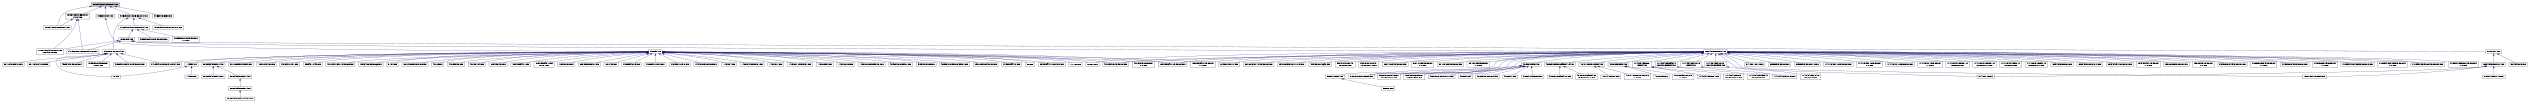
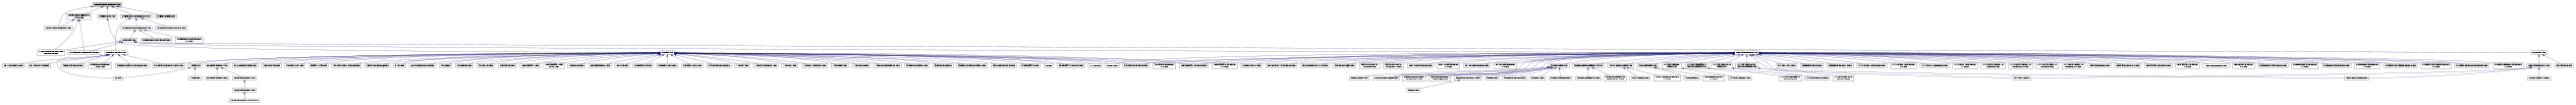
  digraph {
    node [color=black fillcolor=white fontname=Helvetica fontsize=10 shape=record style=filled]
    edge [color=midnightblue dir=back fontname=Helvetica fontsize=10 labelfontname=Helvetica labelfontsize=10 style=solid]
    n1 [fillcolor=grey75 fontcolor=black height=0.2 label="scheduled_thread_pool.hpp" width=0.4]
    n2 [height=0.2 label="scheduled_thread_pool\l_impl.hpp" width=0.4]
    n3 [height=0.2 label="scheduled_thread_pool.cpp" width=0.4]
    n4 [height=0.2 label="thread_pool_os_executors.hpp" width=0.4]
    n5 [height=0.2 label="thread_pools.hpp" width=0.4]
    n6 [height=0.2 label="threadmanager.cpp" width=0.4]
    n7 [height=0.2 label="oversubscribing_resource\l_partitioner.cpp" width=0.4]
    n8 [height=0.2 label="simple_resource_partitioner.cpp" width=0.4]
    n9 [height=0.2 label="thread_executors.hpp" width=0.4]
    n10 [height=0.2 label="thread_pool_os_executors.hpp" width=0.4]
    n11 [height=0.2 label="thread_pool_os_executors.cpp" width=0.4]
    n12 [height=0.2 label="threads.hpp" width=0.4]
    n13 [height=0.2 label="async_io_action.cpp" width=0.4]
    n14 [height=0.2 label="async_io_simple.cpp" width=0.4]
    n15 [height=0.2 label="qt.cpp" width=0.4]
    n16 [height=0.2 label="fractals_executor.pool" width=0.4]
    n17 [height=0.2 label="simple_future_continuation.cpp" width=0.4]
    n18 [height=0.2 label="thread_pool_executor\l_1114.cpp" width=0.4]
    n19 [height=0.2 label="thread_suspension_executor.cpp" width=0.4]
    n20 [height=0.2 label="executors.hpp" width=0.4]
    n21 [height=0.2 label="thread_pool_os_executors.cpp" width=0.4]
    n22 [height=0.2 label="thread_pool_os_executors\l_v1.cpp" width=0.4]
    n23 [height=0.2 label="parallel_executors.hpp" width=0.4]
    n24 [height=0.2 label="execution.hpp" width=0.4]
    n25 [height=0.2 label="cublas_matmul.cpp" width=0.4]
    n26 [height=0.2 label="component_with_executor.cpp" width=0.4]
    n27 [height=0.2 label="transpose_block_numa.cpp" width=0.4]
    n28 [height=0.2 label="stream.cpp" width=0.4]
    n29 [height=0.2 label="is_executor_1691.cpp" width=0.4]
    n30 [height=0.2 label="distribution_policy\l_executor.cpp" width=0.4]
    n31 [height=0.2 label="distribution_policy\l_executor_v1.cpp" width=0.4]
    n32 [height=0.2 label="apply_local_executor.cpp" width=0.4]
    n33 [height=0.2 label="apply_local_executor\l_v1.cpp" width=0.4]
    n34 [height=0.2 label="async_local_executor.cpp" width=0.4]
    n35 [height=0.2 label="async_local_executor\l_v1.cpp" width=0.4]
    n36 [height=0.2 label="future_then_executor.cpp" width=0.4]
    n37 [height=0.2 label="future_then_executor\l_v1.cpp" width=0.4]
    n38 [height=0.2 label="local_dataflow_executor.cpp" width=0.4]
    n39 [height=0.2 label="local_dataflow_executor\l_v1.cpp" width=0.4]
    n40 [height=0.2 label="destroy_tests.hpp" width=0.4]
    n41 [height=0.2 label="foreach_tests.hpp" width=0.4]
    n42 [height=0.2 label="executor_parameters.cpp" width=0.4]
    n43 [height=0.2 label="executor_parameters\l_timer_hooks.cpp" width=0.4]
    n44 [height=0.2 label="persistent_executor\l_parameters.cpp" width=0.4]
    n45 [height=0.2 label="foreach_tests_prefetching.hpp" width=0.4]
    n46 [height=0.2 label="inclusive_scan_tests.hpp" width=0.4]
    n47 [height=0.2 label="is_sorted_tests.hpp" width=0.4]
    n48 [height=0.2 label="uninitialized_copy\l_tests.hpp" width=0.4]
    n49 [height=0.2 label="uninitialized_default\l_construct_tests.hpp" width=0.4]
    n50 [height=0.2 label="uninitialized_move\l_tests.hpp" width=0.4]
    n51 [height=0.2 label="uninitialized_value\l_construct_tests.hpp" width=0.4]
    n52 [height=0.2 label="bulk_async.cpp" width=0.4]
    n53 [height=0.2 label="bulk_async_v1.cpp" width=0.4]
    n54 [height=0.2 label="created_executor.cpp" width=0.4]
    n55 [height=0.2 label="created_executor_v1.cpp" width=0.4]
    n56 [height=0.2 label="minimal_async_executor.cpp" width=0.4]
    n57 [height=0.2 label="minimal_async_executor\l_v1.cpp" width=0.4]
    n58 [height=0.2 label="minimal_sync_executor.cpp" width=0.4]
    n59 [height=0.2 label="minimal_sync_executor\l_v1.cpp" width=0.4]
    n60 [height=0.2 label="minimal_timed_async\l_executor.cpp" width=0.4]
    n61 [height=0.2 label="minimal_timed_async\l_executor_v1.cpp" width=0.4]
    n62 [height=0.2 label="minimal_timed_sync\l_executor.cpp" width=0.4]
    n63 [height=0.2 label="minimal_timed_sync\l_executor_v1.cpp" width=0.4]
    n64 [height=0.2 label="parallel_executor.cpp" width=0.4]
    n65 [height=0.2 label="parallel_executor_v1.cpp" width=0.4]
    n66 [height=0.2 label="parallel_fork_executor.cpp" width=0.4]
    n67 [height=0.2 label="parallel_fork_executor\l_v1.cpp" width=0.4]
-   n68 [height=0.2 label="sequenced_executor.cpp" width=0.4]
+   n68 [height=0.2 label="resource_executor.cpp" width=0.4]
    n69 [height=0.2 label="sequential_executor\l_v1.cpp" width=0.4]
    n70 [height=0.2 label="shared_parallel_executor.cpp" width=0.4]
    n71 [height=0.2 label="shared_parallel_executor\l_v1.cpp" width=0.4]
    n72 [height=0.2 label="timed_parallel_executor.cpp" width=0.4]
    n73 [height=0.2 label="timed_parallel_executor\l_v1.cpp" width=0.4]
    n74 [height=0.2 label="timed_this_thread_executors.cpp" width=0.4]
    n75 [height=0.2 label="timed_this_thread_executors\l_v1.cpp" width=0.4]
    n76 [height=0.2 label="timed_thread_pool_executors.cpp" width=0.4]
    n77 [height=0.2 label="timed_thread_pool_executors\l_v1.cpp" width=0.4]
    n78 [height=0.2 label="resource_manager.cpp" width=0.4]
    n79 [height=0.2 label="parallel_execution.hpp" width=0.4]
    n80 [height=0.2 label="barrier_hang.cpp" width=0.4]
    n81 [height=0.2 label="destroy.cpp" width=0.4]
    n82 [height=0.2 label="foreach.cpp" width=0.4]
    n83 [height=0.2 label="foreach_executors.cpp" width=0.4]
    n84 [height=0.2 label="foreach_executors_v1.cpp" width=0.4]
    n85 [height=0.2 label="foreachn.cpp" width=0.4]
    n86 [height=0.2 label="foreachn_datapar.cpp" width=0.4]
    n87 [height=0.2 label="foreach_prefetching.cpp" width=0.4]
    n88 [height=0.2 label="foreach_prefetching\l_executors_v1.cpp" width=0.4]
    n89 [height=0.2 label="inclusive_scan.cpp" width=0.4]
    n90 [height=0.2 label="inclusive_scan_executors\l_v1.cpp" width=0.4]
    n91 [height=0.2 label="is_sorted.cpp" width=0.4]
    n92 [height=0.2 label="is_sorted_executors\l_v1.cpp" width=0.4]
    n93 [height=0.2 label="uninitialized_copy.cpp" width=0.4]
-   n94 [height=0.2 label="uninitialized_copy\l_executors_v1.cpp" width=0.4]
    n95 [height=0.2 label="uninitialized_default\l_construct.cpp" width=0.4]
    n96 [height=0.2 label="uninitialized_move.cpp" width=0.4]
    n97 [height=0.2 label="uninitialized_value\l_construct.cpp" width=0.4]
    n98 [height=0.2 label="customize_async.cpp" width=0.4]
    n99 [height=0.2 label="cancelable_action.hpp" width=0.4]
    n100 [height=0.2 label="widget.hpp" width=0.4]
    n101 [height=0.2 label="enumerate_threads.cpp" width=0.4]
    n102 [height=0.2 label="interval_timer.cpp" width=0.4]
    n103 [height=0.2 label="shared_mutex.cpp" width=0.4]
    n104 [height=0.2 label="dataflow_791.cpp" width=0.4]
    n105 [height=0.2 label="future_timed_wait_1025.cpp" width=0.4]
    n106 [height=0.2 label="use_all_cores_2262.cpp" width=0.4]
    n107 [height=0.2 label="await.cpp" width=0.4]
    n108 [height=0.2 label="counting_semaphore.cpp" width=0.4]
    n109 [height=0.2 label="future.cpp" width=0.4]
    n110 [height=0.2 label="future_then.cpp" width=0.4]
    n111 [height=0.2 label="future_wait.cpp" width=0.4]
    n112 [height=0.2 label="local_barrier.cpp" width=0.4]
    n113 [height=0.2 label="local_dataflow.cpp" width=0.4]
    n114 [height=0.2 label="local_dataflow_std\l_array.cpp" width=0.4]
    n115 [height=0.2 label="local_event.cpp" width=0.4]
    n116 [height=0.2 label="packaged_action.cpp" width=0.4]
    n117 [height=0.2 label="promise.cpp" width=0.4]
    n118 [height=0.2 label="shared_future.cpp" width=0.4]
    n119 [height=0.2 label="shared_mutex1.cpp" width=0.4]
    n120 [height=0.2 label="shared_mutex2.cpp" width=0.4]
    n121 [height=0.2 label="sliding_semaphore.cpp" width=0.4]
    n122 [height=0.2 label="when_all.cpp" width=0.4]
    n123 [height=0.2 label="when_all_std_array.cpp" width=0.4]
    n124 [height=0.2 label="when_any.cpp" width=0.4]
    n125 [height=0.2 label="when_any_std_array.cpp" width=0.4]
    n126 [height=0.2 label="when_each.cpp" width=0.4]
    n127 [height=0.2 label="when_some.cpp" width=0.4]
    n128 [height=0.2 label="when_some_std_array.cpp" width=0.4]
    n129 [height=0.2 label="foreach_projection.cpp" width=0.4]
    n130 [height=0.2 label="foreach_range.cpp" width=0.4]
    n131 [height=0.2 label="foreach_range_projection.cpp" width=0.4]
    n132 [height=0.2 label="resource_partitioner.cpp" width=0.4]
    n133 [height=0.2 label="thread_affinity.cpp" width=0.4]
    n134 [height=0.2 label="tss.cpp" width=0.4]
    n135 [height=0.2 label="parse_affinity_options.cpp" width=0.4]
    n136 [height=0.2 label="unwrap.cpp" width=0.4]
    n137 [height=0.2 label="cancelable_action.cpp" width=0.4]
    n138 [height=0.2 label="cancelable_action.hpp" width=0.4]
    n139 [height=0.2 label="widget.cpp" width=0.4]
    n140 [height=0.2 label="cancelable_action.hpp" width=0.4]
    n141 [height=0.2 label="cancelable_action_client.cpp" width=0.4]
    n1 -> n2
    n1 -> n3
    n1 -> n4
    n1 -> n5
    n1 -> n6
    n2 -> n3
    n2 -> n7
    n2 -> n8
    n4 -> n9
    n4 -> n10
    n4 -> n11
    n5 -> n12
    n9 -> n13
    n9 -> n14
    n9 -> n15
    n9 -> n16
    n9 -> n17
    n9 -> n18
    n9 -> n19
    n10 -> n20
    n10 -> n21
    n10 -> n22
    n12 -> n17
    n12 -> n28
    n12 -> n36
    n12 -> n37
    n12 -> n38
    n12 -> n39
    n12 -> n99
    n12 -> n100
    n12 -> n101
    n12 -> n102
    n12 -> n103
    n12 -> n104
    n12 -> n105
    n12 -> n106
    n12 -> n107
    n12 -> n108
    n12 -> n109
    n12 -> n110
    n12 -> n111
    n12 -> n112
    n12 -> n113
    n12 -> n114
    n12 -> n115
    n12 -> n116
    n12 -> n117
    n12 -> n118
    n12 -> n119
    n12 -> n120
    n12 -> n121
    n12 -> n122
    n12 -> n123
    n12 -> n124
    n12 -> n125
    n12 -> n126
    n12 -> n127
    n12 -> n128
    n12 -> n129
    n12 -> n130
    n12 -> n131
    n12 -> n132
    n12 -> n133
    n12 -> n134
    n12 -> n135
    n12 -> n136
    n20 -> n7
    n20 -> n8
    n20 -> n23
    n20 -> n24
    n23 -> n25
    n23 -> n26
    n23 -> n27
    n23 -> n28
    n23 -> n29
    n23 -> n30
    n23 -> n31
    n23 -> n32
    n23 -> n33
    n23 -> n34
    n23 -> n35
    n23 -> n36
    n23 -> n37
    n23 -> n38
    n23 -> n39
    n23 -> n40
    n23 -> n41
    n23 -> n42
    n23 -> n43
    n23 -> n44
    n23 -> n45
    n23 -> n46
    n23 -> n47
    n23 -> n48
    n23 -> n49
    n23 -> n50
    n23 -> n51
    n23 -> n52
    n23 -> n53
    n23 -> n54
    n23 -> n55
    n23 -> n56
    n23 -> n57
    n23 -> n58
    n23 -> n59
    n23 -> n60
    n23 -> n61
    n23 -> n62
    n23 -> n63
    n23 -> n64
    n23 -> n65
    n23 -> n66
    n23 -> n67
    n23 -> n68
    n23 -> n69
    n23 -> n70
    n23 -> n71
    n23 -> n72
    n23 -> n73
    n23 -> n74
    n23 -> n75
    n23 -> n76
    n23 -> n77
    n23 -> n78
    n24 -> n79
    n24 -> n80
-   n40 -> n81
+   n84 -> n81
    n41 -> n42
    n41 -> n43
    n41 -> n44
    n41 -> n82
    n41 -> n83
    n41 -> n84
    n41 -> n85
    n41 -> n86
    n45 -> n87
    n45 -> n88
    n46 -> n89
    n46 -> n90
    n47 -> n91
    n47 -> n92
    n48 -> n93
-   n48 -> n94
    n49 -> n95
    n50 -> n96
    n51 -> n97
    n79 -> n52
    n79 -> n78
    n79 -> n98
    n99 -> n137
    n99 -> n138
    n100 -> n15
    n100 -> n139
    n138 -> n140
    n140 -> n141
  }
